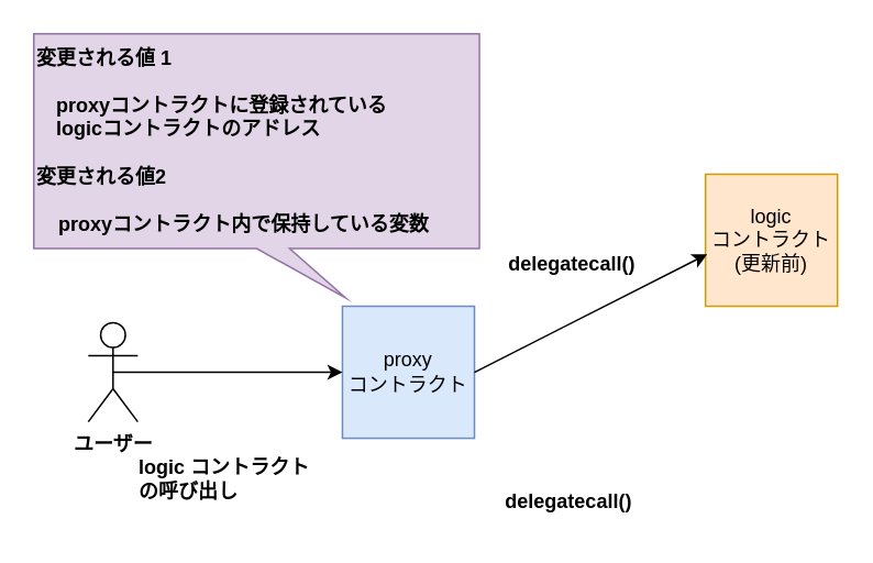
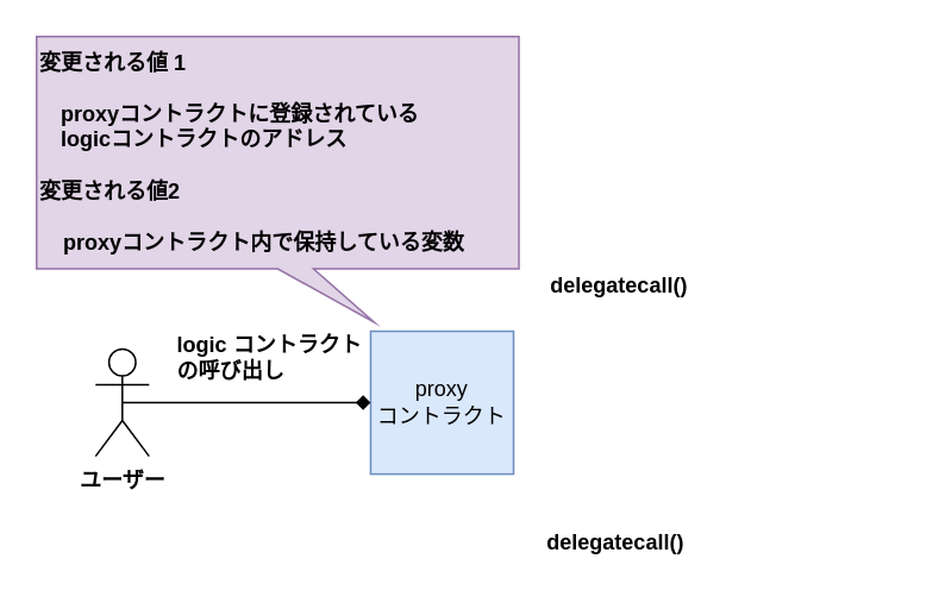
  <mxCell id="0" />
  <mxCell id="1" parent="0" />
  <mxCell id="2" value="&lt;b&gt;ユーザー&lt;/b&gt;" style="shape=umlActor;verticalLabelPosition=bottom;verticalAlign=top;html=1;outlineConnect=0;" vertex="1" parent="1"><mxGeometry x="53" y="195" width="30" height="60" as="geometry" /></mxCell>
  <mxCell id="3" value="proxy&lt;br&gt;コントラクト" style="whiteSpace=wrap;html=1;aspect=fixed;fillColor=#dae8fc;strokeColor=#6c8ebf;" vertex="1" parent="1"><mxGeometry x="207" y="185" width="80" height="80" as="geometry" /></mxCell>
- <mxCell id="4" value="logic&lt;br&gt;コントラクト&lt;br&gt;(更新前)" style="whiteSpace=wrap;html=1;aspect=fixed;fillColor=#ffe6cc;strokeColor=#d79b00;" vertex="1" parent="1"><mxGeometry x="427" y="105" width="80" height="80" as="geometry" /></mxCell>
- <mxCell id="5" value="" style="endArrow=classic;html=1;rounded=0;exitX=0.5;exitY=0.5;exitDx=0;exitDy=0;exitPerimeter=0;" edge="1" parent="1" source="2" target="3"><mxGeometry width="50" height="50" relative="1" as="geometry"><mxPoint x="377" y="385" as="sourcePoint" /><mxPoint x="427" y="335" as="targetPoint" /></mxGeometry></mxCell>
- <mxCell id="6" value="" style="endArrow=classic;html=1;rounded=0;exitX=1;exitY=0.5;exitDx=0;exitDy=0;entryX=0.013;entryY=0.606;entryDx=0;entryDy=0;entryPerimeter=0;" edge="1" parent="1" source="3" target="4"><mxGeometry width="50" height="50" relative="1" as="geometry"><mxPoint x="297" y="224.5" as="sourcePoint" /><mxPoint x="422" y="224.5" as="targetPoint" /></mxGeometry></mxCell>
- <mxCell id="7" value="logic コントラクト&lt;br&gt;の呼び出し" style="text;html=1;strokeColor=none;fillColor=none;align=left;verticalAlign=middle;whiteSpace=wrap;rounded=0;fontStyle=1" vertex="1" parent="1"><mxGeometry x="82" y="275" width="110" height="30" as="geometry" /></mxCell>
+ <mxCell id="5" value="" style="endArrow=diamond;html=1;rounded=0;exitX=0.5;exitY=0.5;exitDx=0;exitDy=0;exitPerimeter=0;" edge="1" parent="1" source="2" target="3"><mxGeometry width="50" height="50" relative="1" as="geometry"><mxPoint x="377" y="385" as="sourcePoint" /><mxPoint x="427" y="335" as="targetPoint" /></mxGeometry></mxCell>
+ <mxCell id="7" value="logic コントラクト&lt;br&gt;の呼び出し" style="text;html=1;strokeColor=none;fillColor=none;align=left;verticalAlign=middle;whiteSpace=wrap;rounded=0;fontStyle=1" vertex="1" parent="1"><mxGeometry x="97" y="185" width="110" height="30" as="geometry" /></mxCell>
  <mxCell id="8" value="delegatecall()" style="text;html=1;strokeColor=none;fillColor=none;align=left;verticalAlign=middle;whiteSpace=wrap;rounded=0;fontStyle=1" vertex="1" parent="1"><mxGeometry x="306" y="145" width="110" height="30" as="geometry" /></mxCell>
  <mxCell id="9" value="delegatecall()" style="text;html=1;strokeColor=none;fillColor=none;align=left;verticalAlign=middle;whiteSpace=wrap;rounded=0;fontStyle=1" vertex="1" parent="1"><mxGeometry x="304" y="289" width="110" height="30" as="geometry" /></mxCell>
  <mxCell id="10" value="&lt;b&gt;変更される値 1&amp;nbsp;&lt;br&gt;&lt;br&gt;　proxyコントラクトに登録されている　　&lt;br&gt;　logicコントラクトのアドレス&lt;br&gt;&lt;br&gt;変更される値2&lt;br&gt;&lt;br&gt;&amp;nbsp; &amp;nbsp; proxyコントラクト内で保持している変数&lt;br&gt;&lt;/b&gt;" style="shape=callout;whiteSpace=wrap;html=1;perimeter=calloutPerimeter;fillColor=#e1d5e7;strokeColor=#9673a6;position2=0.7;align=left;" vertex="1" parent="1"><mxGeometry x="20" y="20" width="270" height="160" as="geometry" /></mxCell>
